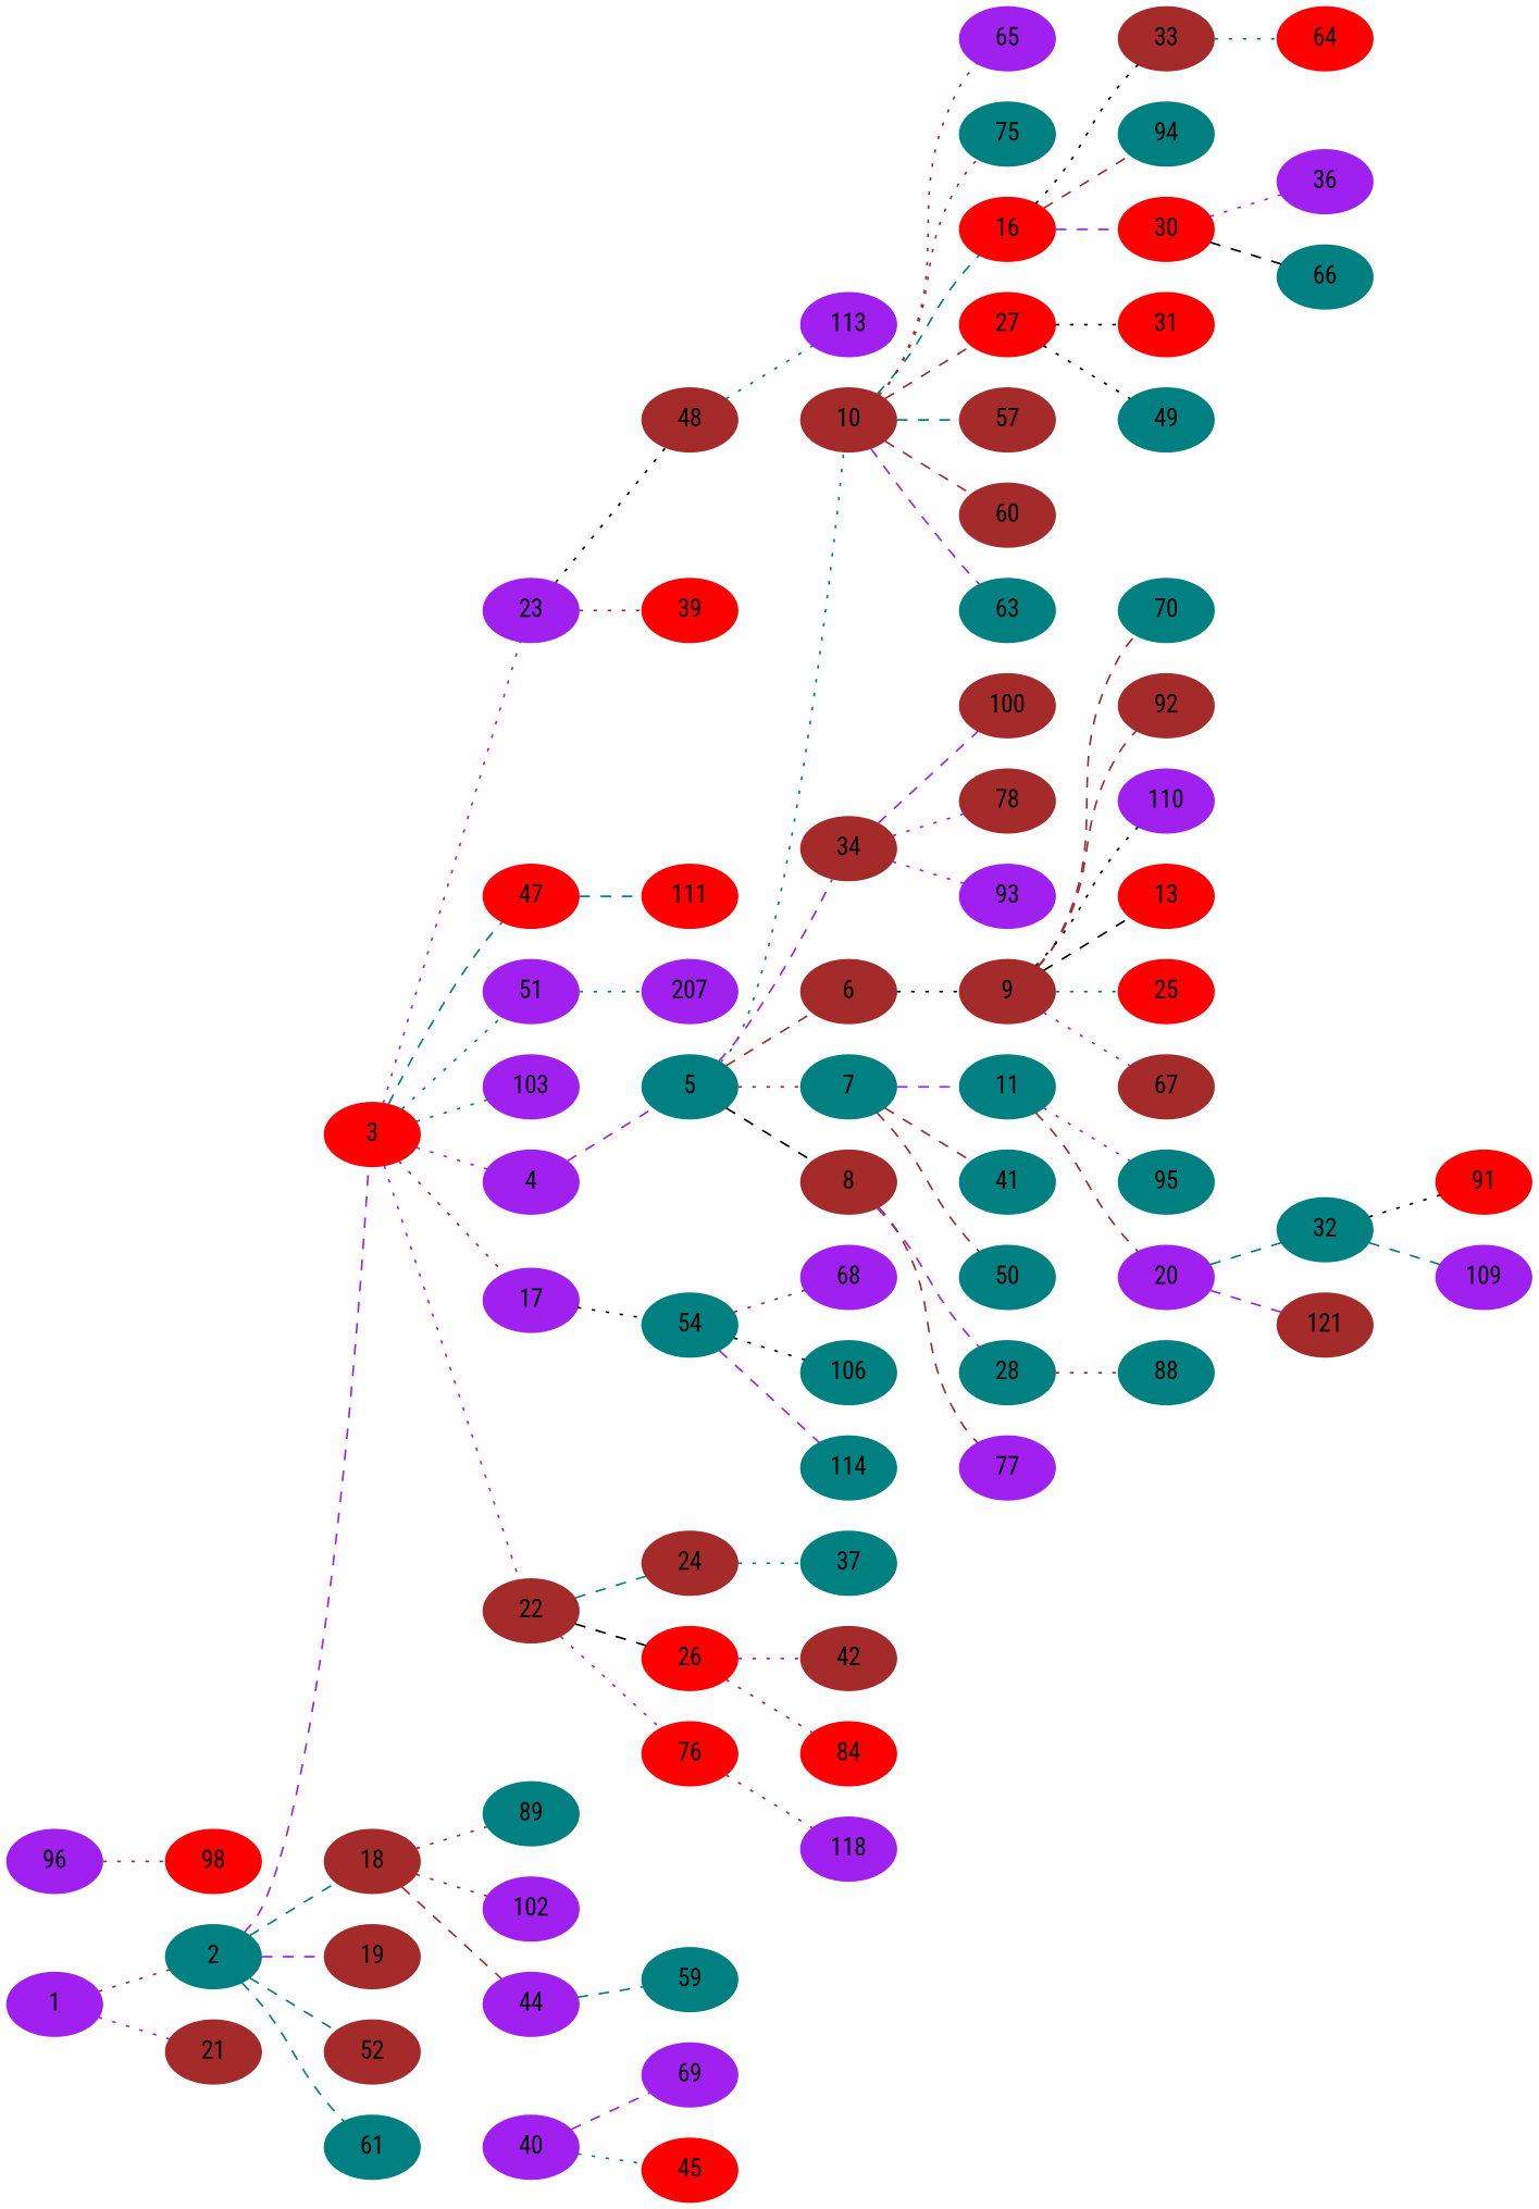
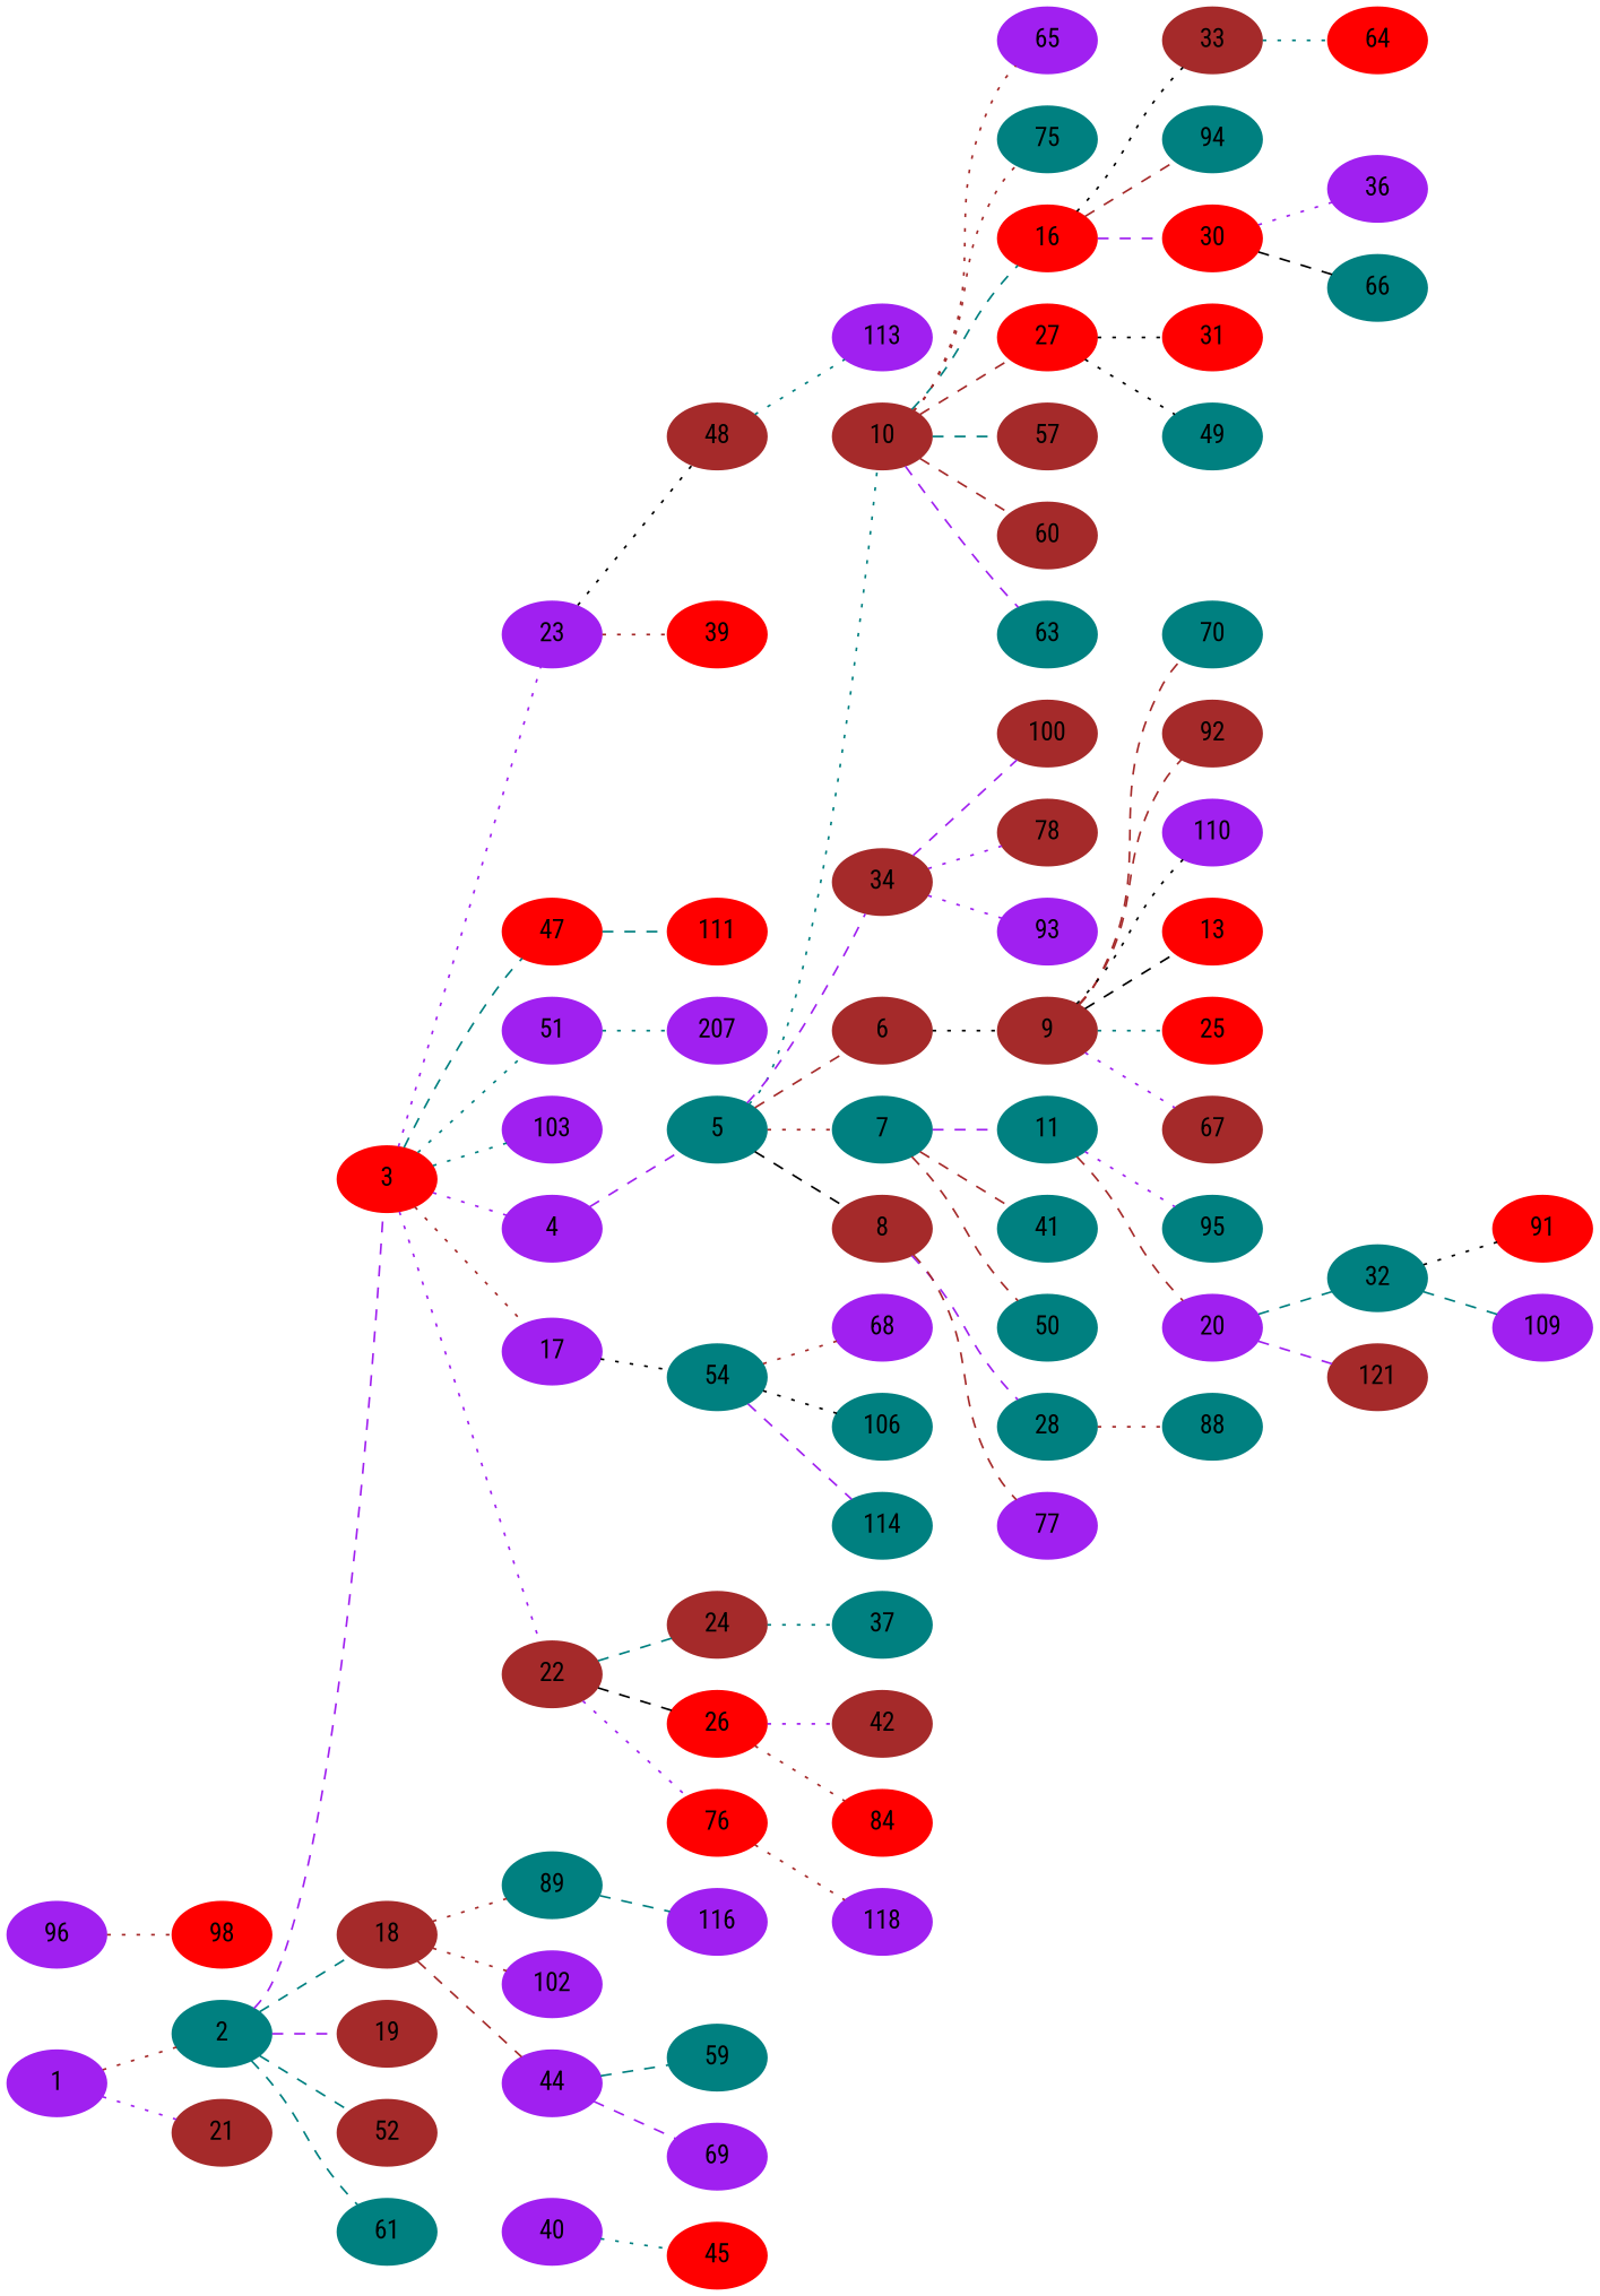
  graph {
    fontname="Roboto Condensed"
    rankdir=LR
    node [color=purple fontname="Roboto Condensed" style=filled]
    edge [color=brown fontname="Roboto Condensed" style=dotted]
    1 [super="+12"]
    2 [color=teal super="+55"]
    21 [color=brown]
    3 [color=red super="+120"]
    18 [color=brown super="+62"]
    19 [color=brown]
    52 [color=brown]
    61 [color=teal]
    45 [color=red super="+83"]
    40
    69 [super="+108"]
    4 [super="+73"]
    17 [super="+117"]
    22 [color=brown]
    23 [super="+29"]
    47 [color=red super="+81"]
    51 [super="+85"]
    103
    44 [super="+99"]
    89 [color=teal]
    102
    5 [color=teal super="+87"]
    54 [color=teal super="+74"]
    24 [color=brown super="+86"]
    26 [color=red super="+71"]
    76 [color=red super="+79"]
    39 [color=red]
    48 [color=brown super="+72"]
    111 [color=red]
    n30 [label=207]
    6 [color=brown]
    7 [color=teal super="+46"]
    8 [color=brown super="+14"]
    10 [color=brown super="+15"]
    34 [color=brown super="+53"]
    9 [color=brown super="+35"]
    11 [color=teal super="+56"]
    41 [color=teal]
    50 [color=teal super="+97"]
    28 [color=teal super="+105"]
    77
    16 [color=red super="+43"]
    27 [color=red super="+38"]
    57 [color=brown super="+115"]
    60 [color=brown]
    63 [color=teal]
    65
    75 [color=teal super="+122"]
    78 [color=brown super="+82"]
    93
    100 [color=brown]
    13 [color=red]
    25 [color=red]
    67 [color=brown super="+90"]
    70 [color=teal]
    92 [color=brown]
    110
    20 [super="+101"]
    95 [color=teal]
    88 [color=teal]
    30 [color=red]
    33 [color=brown super="+58"]
    94 [color=teal]
    31 [color=red]
    49 [color=teal]
    32 [color=teal super="+80"]
    121 [color=brown]
    36 [super="+112"]
    66 [color=teal]
    64 [color=red]
    68
    106 [color=teal]
    114 [color=teal]
    59 [color=teal]
+   116
    91 [color=red super="+104"]
    109
    37 [color=teal]
    42 [color=brown]
    84 [color=red]
    118
    113
    98 [color=red]
    96
    1 -- 2
    1 -- 21 [color=purple]
    2 -- 3 [color=purple style=dashed]
    2 -- 18 [color=teal style=dashed]
    2 -- 19 [color=purple style=dashed]
    2 -- 52 [color=teal style=dashed]
    2 -- 61 [color=teal style=dashed]
    3 -- 4 [color=purple]
    3 -- 17
    3 -- 22 [color=purple]
    3 -- 23 [color=purple]
    3 -- 47 [color=teal style=dashed]
    3 -- 51 [color=teal]
    3 -- 103 [color=teal]
    18 -- 44 [style=dashed]
    18 -- 89
    18 -- 102
    40 -- 45 [color=teal]
-   40 -- 69 [color=purple style=dashed]
+   44 -- 69 [color=purple style=dashed]
    4 -- 5 [color=purple style=dashed]
    17 -- 54 [color=black]
    22 -- 24 [color=teal style=dashed]
    22 -- 26 [color=black style=dashed]
    22 -- 76 [color=purple]
    23 -- 39
    23 -- 48 [color=black]
    47 -- 111 [color=teal style=dashed]
    51 -- n30 [color=teal]
    44 -- 59 [color=teal style=dashed]
+   89 -- 116 [color=teal style=dashed]
    5 -- 6 [style=dashed]
    5 -- 7
    5 -- 8 [color=black style=dashed]
    5 -- 10 [color=teal]
    5 -- 34 [color=purple style=dashed]
    54 -- 68
    54 -- 106 [color=black]
    54 -- 114 [color=purple style=dashed]
    24 -- 37 [color=teal]
    26 -- 42 [color=purple]
    26 -- 84
    76 -- 118
    48 -- 113 [color=teal]
    6 -- 9 [color=black]
    7 -- 11 [color=purple style=dashed]
    7 -- 41 [style=dashed]
    7 -- 50 [style=dashed]
    8 -- 28 [color=purple style=dashed]
    8 -- 77 [style=dashed]
    10 -- 16 [color=teal style=dashed]
    10 -- 27 [style=dashed]
    10 -- 57 [color=teal style=dashed]
    10 -- 60 [style=dashed]
    10 -- 63 [color=purple style=dashed]
    10 -- 65
    10 -- 75
    34 -- 78 [color=purple]
    34 -- 93 [color=purple]
    34 -- 100 [color=purple style=dashed]
    9 -- 13 [color=black style=dashed]
    9 -- 25 [color=teal]
    9 -- 67 [color=purple]
    9 -- 70 [style=dashed]
    9 -- 92 [style=dashed]
    9 -- 110 [color=black]
    11 -- 20 [style=dashed]
    11 -- 95 [color=purple]
    28 -- 88
    16 -- 30 [color=purple style=dashed]
    16 -- 33 [color=black]
    16 -- 94 [style=dashed]
    27 -- 31 [color=black]
    27 -- 49 [color=black]
    20 -- 32 [color=teal style=dashed]
    20 -- 121 [color=purple style=dashed]
    30 -- 36 [color=purple]
    30 -- 66 [color=black style=dashed]
    33 -- 64 [color=teal]
    32 -- 91 [color=black]
    32 -- 109 [color=teal style=dashed]
    96 -- 98
  }
